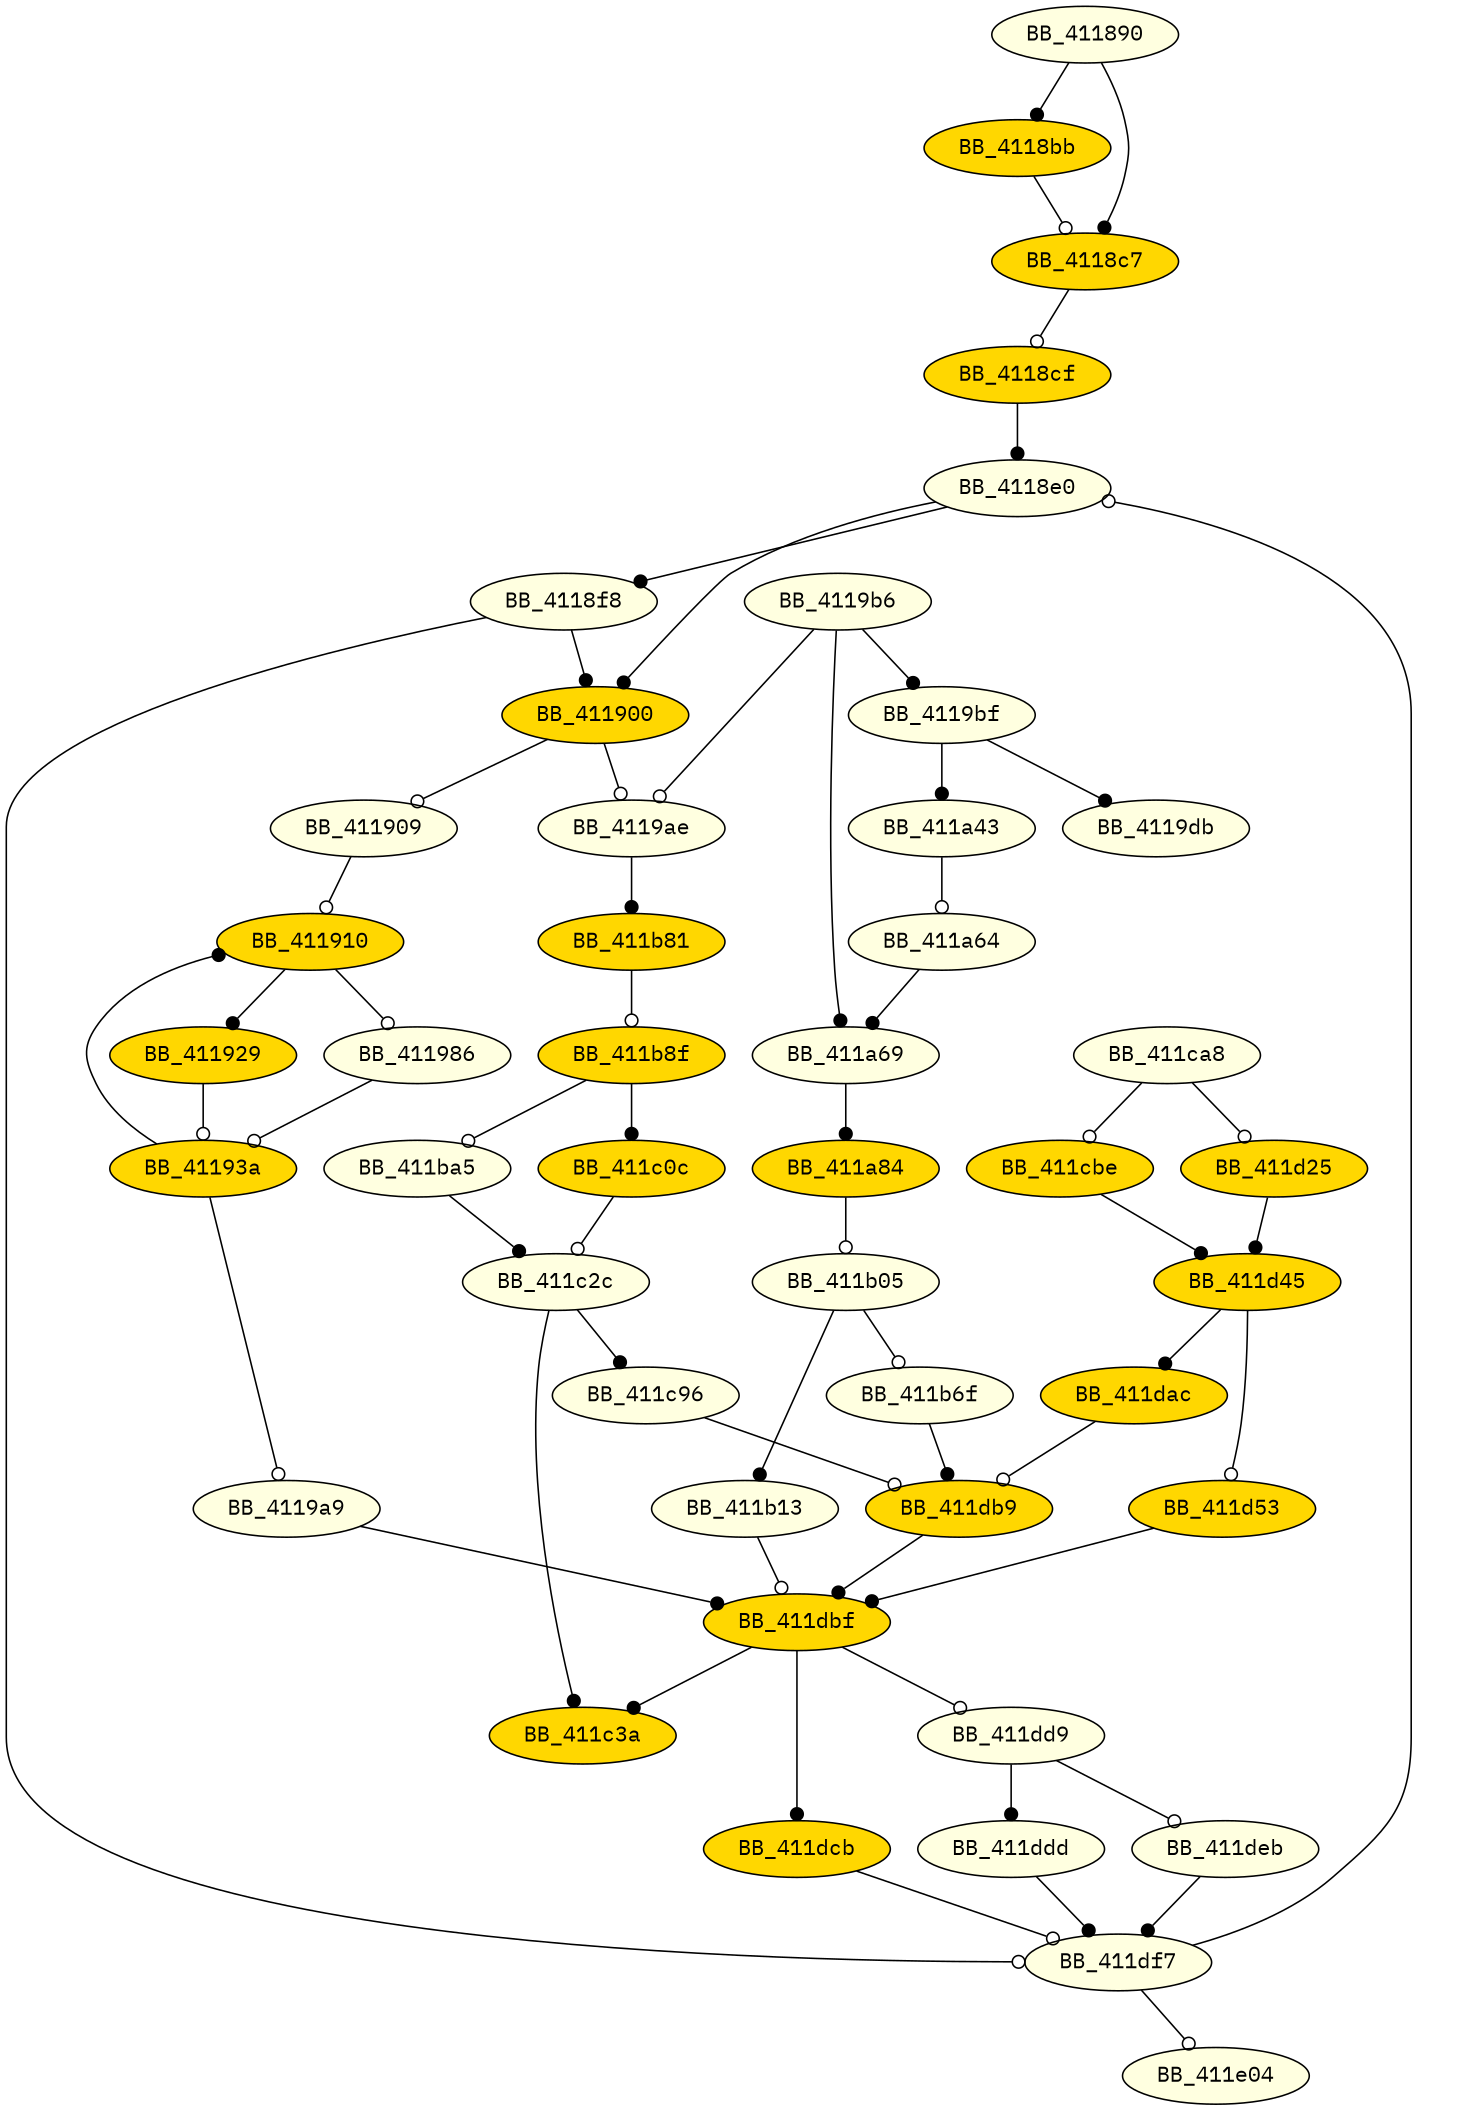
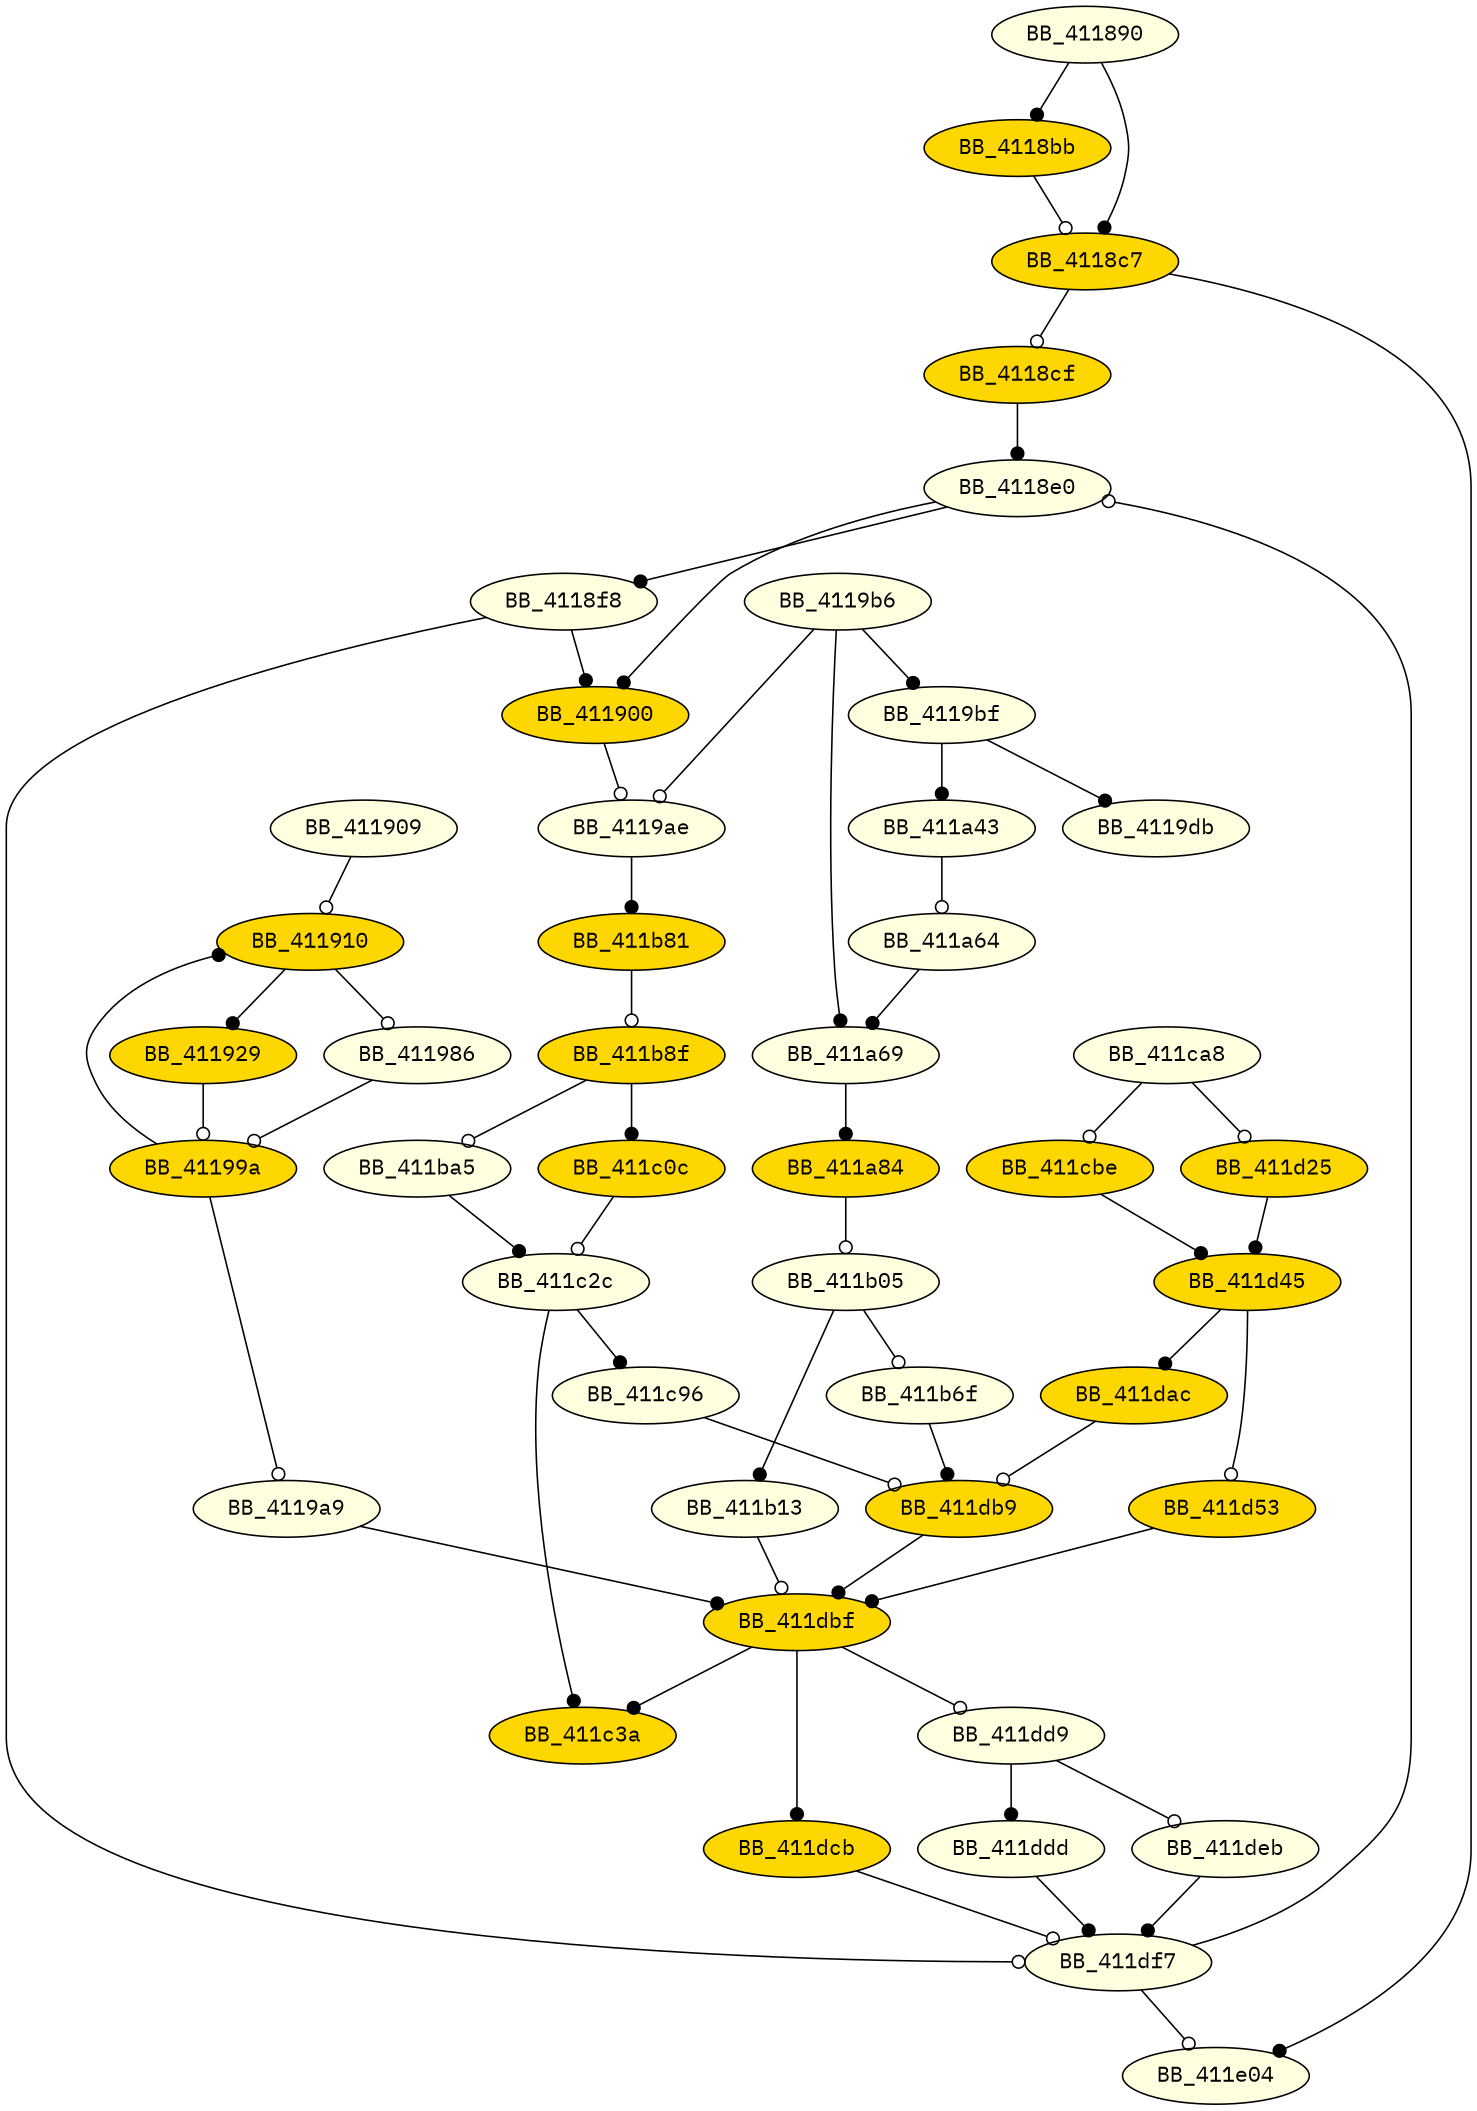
  digraph {
    fontname="IBM Plex Mono"
    node [fillcolor=lightyellow fontname="IBM Plex Mono" style=filled]
    edge [arrowhead=dot fontname="IBM Plex Mono"]
    BB_4118bb [fillcolor=gold]
    BB_411890
    BB_4118c7 [fillcolor=gold]
    BB_4118cf [fillcolor=gold]
    BB_411e04
    BB_4118e0
    BB_4118f8
    BB_411900 [fillcolor=gold]
    BB_411df7
    BB_411909
    BB_4119ae
    BB_411910 [fillcolor=gold]
    BB_411b81 [fillcolor=gold]
    BB_411929 [fillcolor=gold]
    BB_411986
    BB_4119b6
    BB_4119bf
    BB_411a69
    BB_411b8f [fillcolor=gold]
-   BB_41199a [fillcolor=gold label=BB_41193a]
+   BB_41199a [fillcolor=gold]
    BB_4119a9
    BB_411dbf [fillcolor=gold]
    BB_411dcb [fillcolor=gold]
    BB_411dd9
    BB_411c3a [fillcolor=gold]
    BB_411ddd
    BB_411deb
    BB_4119db
    BB_411a43
    BB_411a84 [fillcolor=gold]
    BB_411ba5
    BB_411c0c [fillcolor=gold]
    BB_411cbe [fillcolor=gold]
    BB_411ca8
    BB_411d25 [fillcolor=gold]
    BB_411a64
    BB_411b05
    BB_411b13
    BB_411b6f
    BB_411db9 [fillcolor=gold]
    BB_411c2c
    BB_411d45 [fillcolor=gold]
    BB_411c96
    BB_411d53 [fillcolor=gold]
    BB_411dac [fillcolor=gold]
    BB_4118bb -> BB_4118c7 [arrowhead=odot]
    BB_411890 -> BB_4118bb
    BB_411890 -> BB_4118c7
    BB_4118c7 -> BB_4118cf [arrowhead=odot]
+   BB_4118c7 -> BB_411e04
    BB_4118cf -> BB_4118e0
    BB_4118e0 -> BB_4118f8
    BB_4118e0 -> BB_411900
    BB_4118f8 -> BB_411900
    BB_4118f8 -> BB_411df7 [arrowhead=odot]
-   BB_411900 -> BB_411909 [arrowhead=odot]
    BB_411900 -> BB_4119ae [arrowhead=odot]
    BB_411df7 -> BB_411e04 [arrowhead=odot]
    BB_411df7 -> BB_4118e0 [arrowhead=odot]
    BB_411909 -> BB_411910 [arrowhead=odot]
    BB_4119ae -> BB_411b81
    BB_411910 -> BB_411929
    BB_411910 -> BB_411986 [arrowhead=odot]
    BB_411b81 -> BB_411b8f [arrowhead=odot]
    BB_411929 -> BB_41199a [arrowhead=odot]
    BB_411986 -> BB_41199a [arrowhead=odot]
    BB_4119b6 -> BB_4119ae [arrowhead=odot]
    BB_4119b6 -> BB_4119bf
    BB_4119b6 -> BB_411a69
    BB_4119bf -> BB_4119db
    BB_4119bf -> BB_411a43
    BB_411a69 -> BB_411a84
    BB_411b8f -> BB_411ba5 [arrowhead=odot]
    BB_411b8f -> BB_411c0c
    BB_41199a -> BB_411910
    BB_41199a -> BB_4119a9 [arrowhead=odot]
    BB_4119a9 -> BB_411dbf
    BB_411dbf -> BB_411dcb
    BB_411dbf -> BB_411dd9 [arrowhead=odot]
    BB_411dbf -> BB_411c3a
    BB_411dcb -> BB_411df7 [arrowhead=odot]
    BB_411dd9 -> BB_411ddd
    BB_411dd9 -> BB_411deb [arrowhead=odot]
    BB_411ddd -> BB_411df7
    BB_411deb -> BB_411df7
    BB_411a43 -> BB_411a64 [arrowhead=odot]
    BB_411a84 -> BB_411b05 [arrowhead=odot]
    BB_411ba5 -> BB_411c2c
    BB_411c0c -> BB_411c2c [arrowhead=odot]
    BB_411cbe -> BB_411d45
    BB_411ca8 -> BB_411cbe [arrowhead=odot]
    BB_411ca8 -> BB_411d25 [arrowhead=odot]
    BB_411d25 -> BB_411d45
    BB_411a64 -> BB_411a69
    BB_411b05 -> BB_411b13
    BB_411b05 -> BB_411b6f [arrowhead=odot]
    BB_411b13 -> BB_411dbf [arrowhead=odot]
    BB_411b6f -> BB_411db9
    BB_411db9 -> BB_411dbf
    BB_411c2c -> BB_411c3a
    BB_411c2c -> BB_411c96
    BB_411d45 -> BB_411d53 [arrowhead=odot]
    BB_411d45 -> BB_411dac
    BB_411c96 -> BB_411db9 [arrowhead=odot]
    BB_411d53 -> BB_411dbf
    BB_411dac -> BB_411db9 [arrowhead=odot]
  }
